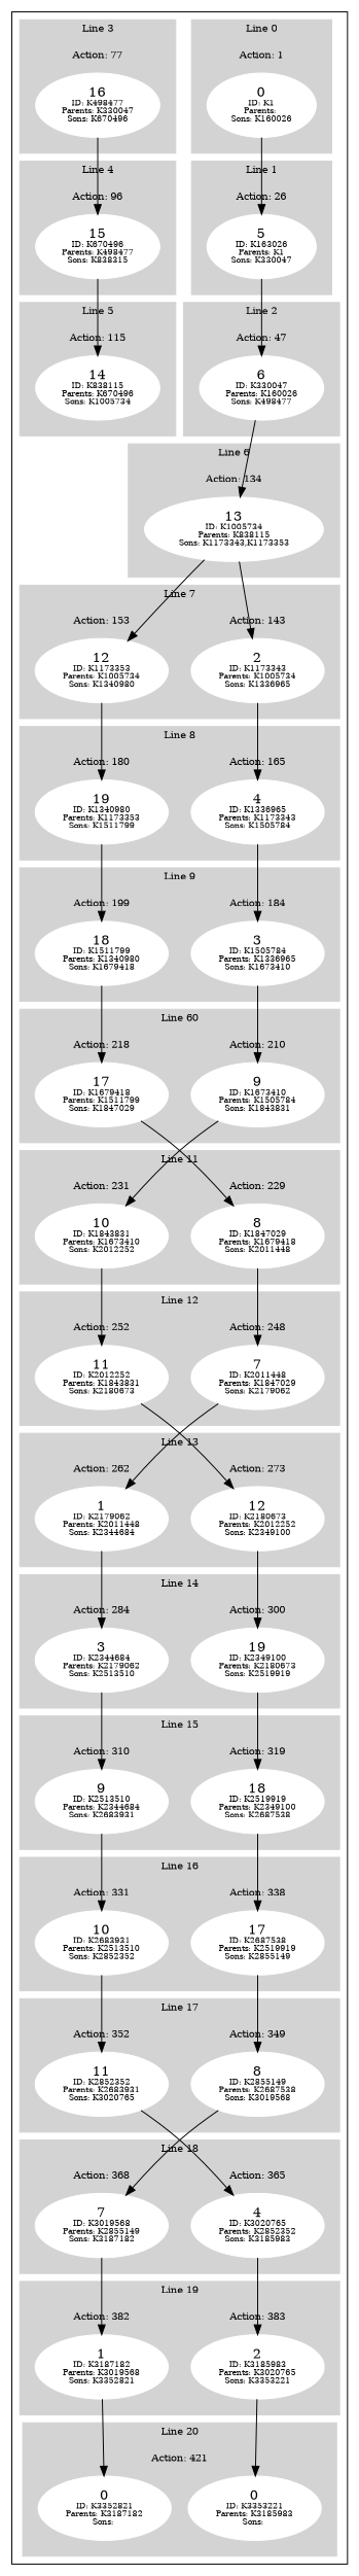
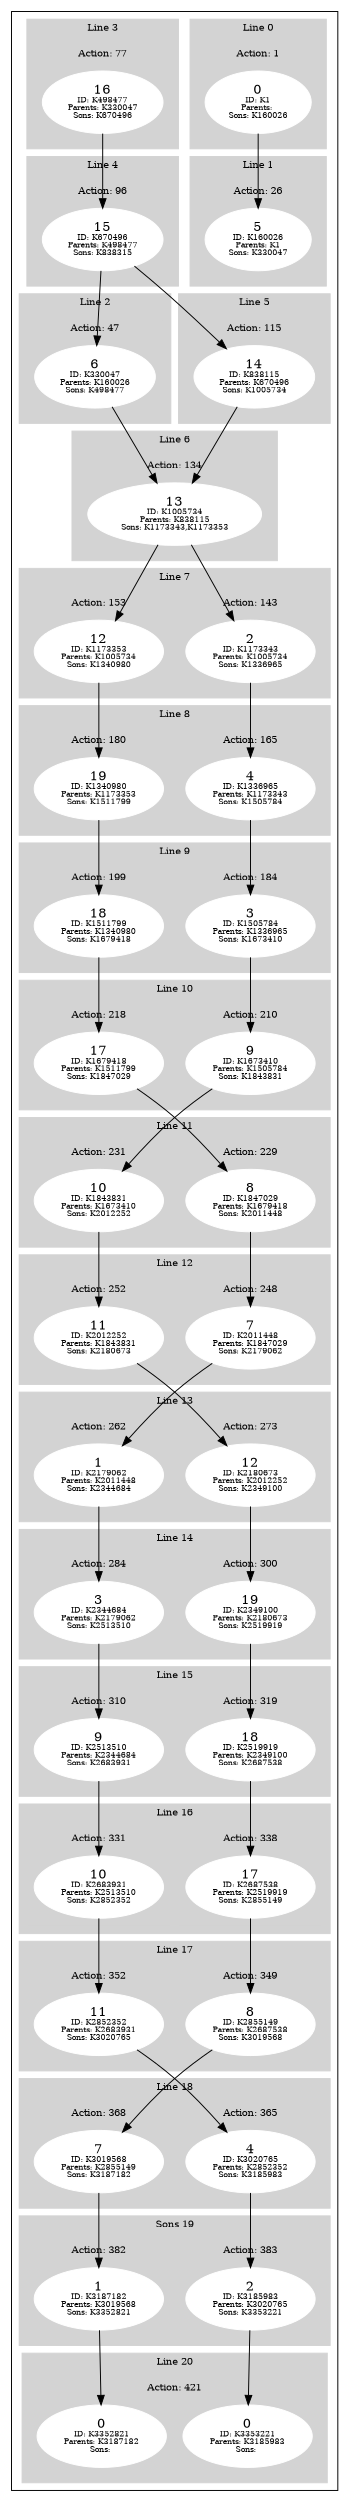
  digraph {
    node [color=white style=filled]
    n1 [label=<4<BR /><FONT POINT-SIZE="8">ID: K3020765</FONT><BR /><FONT POINT-SIZE="8">Parents: K2852352</FONT><BR /><FONT POINT-SIZE="8">Sons: K3185983</FONT>>]
    n2 [label=<7<BR /><FONT POINT-SIZE="8">ID: K3019568</FONT><BR /><FONT POINT-SIZE="8">Parents: K2855149</FONT><BR /><FONT POINT-SIZE="8">Sons: K3187182</FONT>>]
    n3 [label=<17<BR /><FONT POINT-SIZE="8">ID: K2687538</FONT><BR /><FONT POINT-SIZE="8">Parents: K2519919</FONT><BR /><FONT POINT-SIZE="8">Sons: K2855149</FONT>>]
    n4 [label=<10<BR /><FONT POINT-SIZE="8">ID: K2683931</FONT><BR /><FONT POINT-SIZE="8">Parents: K2513510</FONT><BR /><FONT POINT-SIZE="8">Sons: K2852352</FONT>>]
    n5 [label=<6<BR /><FONT POINT-SIZE="8">ID: K330047</FONT><BR /><FONT POINT-SIZE="8">Parents: K160026</FONT><BR /><FONT POINT-SIZE="8">Sons: K498477</FONT>>]
    n6 [label=<8<BR /><FONT POINT-SIZE="8">ID: K1847029</FONT><BR /><FONT POINT-SIZE="8">Parents: K1679418</FONT><BR /><FONT POINT-SIZE="8">Sons: K2011448</FONT>>]
    n7 [label=<10<BR /><FONT POINT-SIZE="8">ID: K1843831</FONT><BR /><FONT POINT-SIZE="8">Parents: K1673410</FONT><BR /><FONT POINT-SIZE="8">Sons: K2012252</FONT>>]
    n8 [label=<0<BR /><FONT POINT-SIZE="8">ID: K1</FONT><BR /><FONT POINT-SIZE="8">Parents: </FONT><BR /><FONT POINT-SIZE="8">Sons: K160026</FONT>>]
    n9 [label=<2<BR /><FONT POINT-SIZE="8">ID: K1173343</FONT><BR /><FONT POINT-SIZE="8">Parents: K1005734</FONT><BR /><FONT POINT-SIZE="8">Sons: K1336965</FONT>>]
    n10 [label=<12<BR /><FONT POINT-SIZE="8">ID: K1173353</FONT><BR /><FONT POINT-SIZE="8">Parents: K1005734</FONT><BR /><FONT POINT-SIZE="8">Sons: K1340980</FONT>>]
    n11 [label=<3<BR /><FONT POINT-SIZE="8">ID: K1505784</FONT><BR /><FONT POINT-SIZE="8">Parents: K1336965</FONT><BR /><FONT POINT-SIZE="8">Sons: K1673410</FONT>>]
    n12 [label=<18<BR /><FONT POINT-SIZE="8">ID: K1511799</FONT><BR /><FONT POINT-SIZE="8">Parents: K1340980</FONT><BR /><FONT POINT-SIZE="8">Sons: K1679418</FONT>>]
    n13 [label=<17<BR /><FONT POINT-SIZE="8">ID: K1679418</FONT><BR /><FONT POINT-SIZE="8">Parents: K1511799</FONT><BR /><FONT POINT-SIZE="8">Sons: K1847029</FONT>>]
    n14 [label=<9<BR /><FONT POINT-SIZE="8">ID: K1673410</FONT><BR /><FONT POINT-SIZE="8">Parents: K1505784</FONT><BR /><FONT POINT-SIZE="8">Sons: K1843831</FONT>>]
    n15 [label=<1<BR /><FONT POINT-SIZE="8">ID: K3187182</FONT><BR /><FONT POINT-SIZE="8">Parents: K3019568</FONT><BR /><FONT POINT-SIZE="8">Sons: K3352821</FONT>>]
    n16 [label=<2<BR /><FONT POINT-SIZE="8">ID: K3185983</FONT><BR /><FONT POINT-SIZE="8">Parents: K3020765</FONT><BR /><FONT POINT-SIZE="8">Sons: K3353221</FONT>>]
    n17 [label=<11<BR /><FONT POINT-SIZE="8">ID: K2852352</FONT><BR /><FONT POINT-SIZE="8">Parents: K2683931</FONT><BR /><FONT POINT-SIZE="8">Sons: K3020765</FONT>>]
    n18 [label=<8<BR /><FONT POINT-SIZE="8">ID: K2855149</FONT><BR /><FONT POINT-SIZE="8">Parents: K2687538</FONT><BR /><FONT POINT-SIZE="8">Sons: K3019568</FONT>>]
    n19 [label=<4<BR /><FONT POINT-SIZE="8">ID: K1336965</FONT><BR /><FONT POINT-SIZE="8">Parents: K1173343</FONT><BR /><FONT POINT-SIZE="8">Sons: K1505784</FONT>>]
    n20 [label=<19<BR /><FONT POINT-SIZE="8">ID: K1340980</FONT><BR /><FONT POINT-SIZE="8">Parents: K1173353</FONT><BR /><FONT POINT-SIZE="8">Sons: K1511799</FONT>>]
    n21 [label=<13<BR /><FONT POINT-SIZE="8">ID: K1005734</FONT><BR /><FONT POINT-SIZE="8">Parents: K838115</FONT><BR /><FONT POINT-SIZE="8">Sons: K1173343,K1173353</FONT>>]
    n22 [label=<15<BR /><FONT POINT-SIZE="8">ID: K670496</FONT><BR /><FONT POINT-SIZE="8">Parents: K498477</FONT><BR /><FONT POINT-SIZE="8">Sons: K838315</FONT>>]
    n23 [label=<16<BR /><FONT POINT-SIZE="8">ID: K498477</FONT><BR /><FONT POINT-SIZE="8">Parents: K330047</FONT><BR /><FONT POINT-SIZE="8">Sons: K670496</FONT>>]
    n24 [label=<14<BR /><FONT POINT-SIZE="8">ID: K838115</FONT><BR /><FONT POINT-SIZE="8">Parents: K670496</FONT><BR /><FONT POINT-SIZE="8">Sons: K1005734</FONT>>]
    n25 [label=<0<BR /><FONT POINT-SIZE="8">ID: K3353221</FONT><BR /><FONT POINT-SIZE="8">Parents: K3185983</FONT><BR /><FONT POINT-SIZE="8">Sons: </FONT>>]
    n26 [label=<0<BR /><FONT POINT-SIZE="8">ID: K3352821</FONT><BR /><FONT POINT-SIZE="8">Parents: K3187182</FONT><BR /><FONT POINT-SIZE="8">Sons: </FONT>>]
    n27 [label=<12<BR /><FONT POINT-SIZE="8">ID: K2180673</FONT><BR /><FONT POINT-SIZE="8">Parents: K2012252</FONT><BR /><FONT POINT-SIZE="8">Sons: K2349100</FONT>>]
    n28 [label=<1<BR /><FONT POINT-SIZE="8">ID: K2179062</FONT><BR /><FONT POINT-SIZE="8">Parents: K2011448</FONT><BR /><FONT POINT-SIZE="8">Sons: K2344684</FONT>>]
    n29 [label=<19<BR /><FONT POINT-SIZE="8">ID: K2349100</FONT><BR /><FONT POINT-SIZE="8">Parents: K2180673</FONT><BR /><FONT POINT-SIZE="8">Sons: K2519919</FONT>>]
    n30 [label=<3<BR /><FONT POINT-SIZE="8">ID: K2344684</FONT><BR /><FONT POINT-SIZE="8">Parents: K2179062</FONT><BR /><FONT POINT-SIZE="8">Sons: K2513510</FONT>>]
    n31 [label=<18<BR /><FONT POINT-SIZE="8">ID: K2519919</FONT><BR /><FONT POINT-SIZE="8">Parents: K2349100</FONT><BR /><FONT POINT-SIZE="8">Sons: K2687538</FONT>>]
    n32 [label=<9<BR /><FONT POINT-SIZE="8">ID: K2513510</FONT><BR /><FONT POINT-SIZE="8">Parents: K2344684</FONT><BR /><FONT POINT-SIZE="8">Sons: K2683931</FONT>>]
    n33 [label=<11<BR /><FONT POINT-SIZE="8">ID: K2012252</FONT><BR /><FONT POINT-SIZE="8">Parents: K1843831</FONT><BR /><FONT POINT-SIZE="8">Sons: K2180673</FONT>>]
    n34 [label=<7<BR /><FONT POINT-SIZE="8">ID: K2011448</FONT><BR /><FONT POINT-SIZE="8">Parents: K1847029</FONT><BR /><FONT POINT-SIZE="8">Sons: K2179062</FONT>>]
-   n35 [label=<5<BR /><FONT POINT-SIZE="8">ID: K163026</FONT><BR /><FONT POINT-SIZE="8">Parents: K1</FONT><BR /><FONT POINT-SIZE="8">Sons: K330047</FONT>>]
+   n35 [label=<5<BR /><FONT POINT-SIZE="8">ID: K160026</FONT><BR /><FONT POINT-SIZE="8">Parents: K1</FONT><BR /><FONT POINT-SIZE="8">Sons: K330047</FONT>>]
    subgraph cluster_1 {
      subgraph cluster_2 {
        color=lightgrey
        fontsize=10
        label="Line 18"
        style=filled
        subgraph cluster_3 {
          color=lightgrey
          fontsize=10
          label="Action: 365"
          style=filled
          n1
        }
        subgraph cluster_4 {
          color=lightgrey
          fontsize=10
          label="Action: 368"
          style=filled
          n2
        }
      }
      subgraph cluster_5 {
        color=lightgrey
        fontsize=10
        label="Line 16"
        style=filled
        subgraph cluster_6 {
          color=lightgrey
          fontsize=10
          label="Action: 338"
          style=filled
          n3
        }
        subgraph cluster_7 {
          color=lightgrey
          fontsize=10
          label="Action: 331"
          style=filled
          n4
        }
      }
      subgraph cluster_8 {
        color=lightgrey
        fontsize=10
        label="Line 2"
        style=filled
        subgraph cluster_9 {
          color=lightgrey
          fontsize=10
          label="Action: 47"
          style=filled
          n5
        }
      }
      subgraph cluster_10 {
        color=lightgrey
        fontsize=10
        label="Line 11"
        style=filled
        subgraph cluster_11 {
          color=lightgrey
          fontsize=10
          label="Action: 229"
          style=filled
          n6
        }
        subgraph cluster_12 {
          color=lightgrey
          fontsize=10
          label="Action: 231"
          style=filled
          n7
        }
      }
      subgraph cluster_13 {
        color=lightgrey
        fontsize=10
        label="Line 0"
        style=filled
        subgraph cluster_14 {
          color=lightgrey
          fontsize=10
          label="Action: 1"
          style=filled
          n8
        }
      }
      subgraph cluster_15 {
        color=lightgrey
        fontsize=10
        label="Line 7"
        style=filled
        subgraph cluster_16 {
          color=lightgrey
          fontsize=10
          label="Action: 143"
          style=filled
          n9
        }
        subgraph cluster_17 {
          color=lightgrey
          fontsize=10
          label="Action: 153"
          style=filled
          n10
        }
      }
      subgraph cluster_18 {
        color=lightgrey
        fontsize=10
        label="Line 9"
        style=filled
        subgraph cluster_19 {
          color=lightgrey
          fontsize=10
          label="Action: 184"
          style=filled
          n11
        }
        subgraph cluster_20 {
          color=lightgrey
          fontsize=10
          label="Action: 199"
          style=filled
          n12
        }
      }
      subgraph cluster_21 {
        color=lightgrey
        fontsize=10
-       label="Line 60"
+       label="Line 10"
        style=filled
        subgraph cluster_22 {
          color=lightgrey
          fontsize=10
          label="Action: 218"
          style=filled
          n13
        }
        subgraph cluster_23 {
          color=lightgrey
          fontsize=10
          label="Action: 210"
          style=filled
          n14
        }
      }
      subgraph cluster_24 {
        color=lightgrey
        fontsize=10
-       label="Line 19"
+       label="Sons 19"
        style=filled
        subgraph cluster_25 {
          color=lightgrey
          fontsize=10
          label="Action: 382"
          style=filled
          n15
        }
        subgraph cluster_26 {
          color=lightgrey
          fontsize=10
          label="Action: 383"
          style=filled
          n16
        }
      }
      subgraph cluster_27 {
        color=lightgrey
        fontsize=10
        label="Line 17"
        style=filled
        subgraph cluster_28 {
          color=lightgrey
          fontsize=10
          label="Action: 352"
          style=filled
          n17
        }
        subgraph cluster_29 {
          color=lightgrey
          fontsize=10
          label="Action: 349"
          style=filled
          n18
        }
      }
      subgraph cluster_30 {
        color=lightgrey
        fontsize=10
        label="Line 8"
        style=filled
        subgraph cluster_31 {
          color=lightgrey
          fontsize=10
          label="Action: 165"
          style=filled
          n19
        }
        subgraph cluster_32 {
          color=lightgrey
          fontsize=10
          label="Action: 180"
          style=filled
          n20
        }
      }
      subgraph cluster_33 {
        color=lightgrey
        fontsize=10
        label="Line 6"
        style=filled
        subgraph cluster_34 {
          color=lightgrey
          fontsize=10
          label="Action: 134"
          style=filled
          n21
        }
      }
      subgraph cluster_35 {
        color=lightgrey
        fontsize=10
        label="Line 4"
        style=filled
        subgraph cluster_36 {
          color=lightgrey
          fontsize=10
          label="Action: 96"
          style=filled
          n22
        }
      }
      subgraph cluster_37 {
        color=lightgrey
        fontsize=10
        label="Line 3"
        style=filled
        subgraph cluster_38 {
          color=lightgrey
          fontsize=10
          label="Action: 77"
          style=filled
          n23
        }
      }
      subgraph cluster_39 {
        color=lightgrey
        fontsize=10
        label="Line 5"
        style=filled
        subgraph cluster_40 {
          color=lightgrey
          fontsize=10
          label="Action: 115"
          style=filled
          n24
        }
      }
      subgraph cluster_41 {
        color=lightgrey
        fontsize=10
        label="Line 20"
        style=filled
        subgraph cluster_42 {
          color=lightgrey
          fontsize=10
          label="Action: 421"
          style=filled
          n25
          n26
        }
      }
      subgraph cluster_43 {
        color=lightgrey
        fontsize=10
        label="Line 13"
        style=filled
        subgraph cluster_44 {
          color=lightgrey
          fontsize=10
          label="Action: 273"
          style=filled
          n27
        }
        subgraph cluster_45 {
          color=lightgrey
          fontsize=10
          label="Action: 262"
          style=filled
          n28
        }
      }
      subgraph cluster_46 {
        color=lightgrey
        fontsize=10
        label="Line 14"
        style=filled
        subgraph cluster_47 {
          color=lightgrey
          fontsize=10
          label="Action: 300"
          style=filled
          n29
        }
        subgraph cluster_48 {
          color=lightgrey
          fontsize=10
          label="Action: 284"
          style=filled
          n30
        }
      }
      subgraph cluster_49 {
        color=lightgrey
        fontsize=10
        label="Line 15"
        style=filled
        subgraph cluster_50 {
          color=lightgrey
          fontsize=10
          label="Action: 319"
          style=filled
          n31
        }
        subgraph cluster_51 {
          color=lightgrey
          fontsize=10
          label="Action: 310"
          style=filled
          n32
        }
      }
      subgraph cluster_52 {
        color=lightgrey
        fontsize=10
        label="Line 12"
        style=filled
        subgraph cluster_53 {
          color=lightgrey
          fontsize=10
          label="Action: 252"
          style=filled
          n33
        }
        subgraph cluster_54 {
          color=lightgrey
          fontsize=10
          label="Action: 248"
          style=filled
          n34
        }
      }
      subgraph cluster_55 {
        color=lightgrey
        fontsize=10
        label="Line 1"
        style=filled
        subgraph cluster_56 {
          color=lightgrey
          fontsize=10
          label="Action: 26"
          style=filled
          n35
        }
      }
    }
    n1 -> n16
    n2 -> n15
    n3 -> n18
    n4 -> n17
    n5 -> n21
    n6 -> n34
    n7 -> n33
    n8 -> n35
    n9 -> n19
    n10 -> n20
    n11 -> n14
    n12 -> n13
    n13 -> n6
    n14 -> n7
    n15 -> n26
    n16 -> n25
    n17 -> n1
    n18 -> n2
    n19 -> n11
    n20 -> n12
    n21 -> n9
    n21 -> n10
    n22 -> n24
    n23 -> n22
+   n24 -> n21
    n27 -> n29
    n28 -> n30
    n29 -> n31
    n30 -> n32
    n31 -> n3
    n32 -> n4
    n33 -> n27
    n34 -> n28
-   n35 -> n5
+   n22 -> n5
  }
